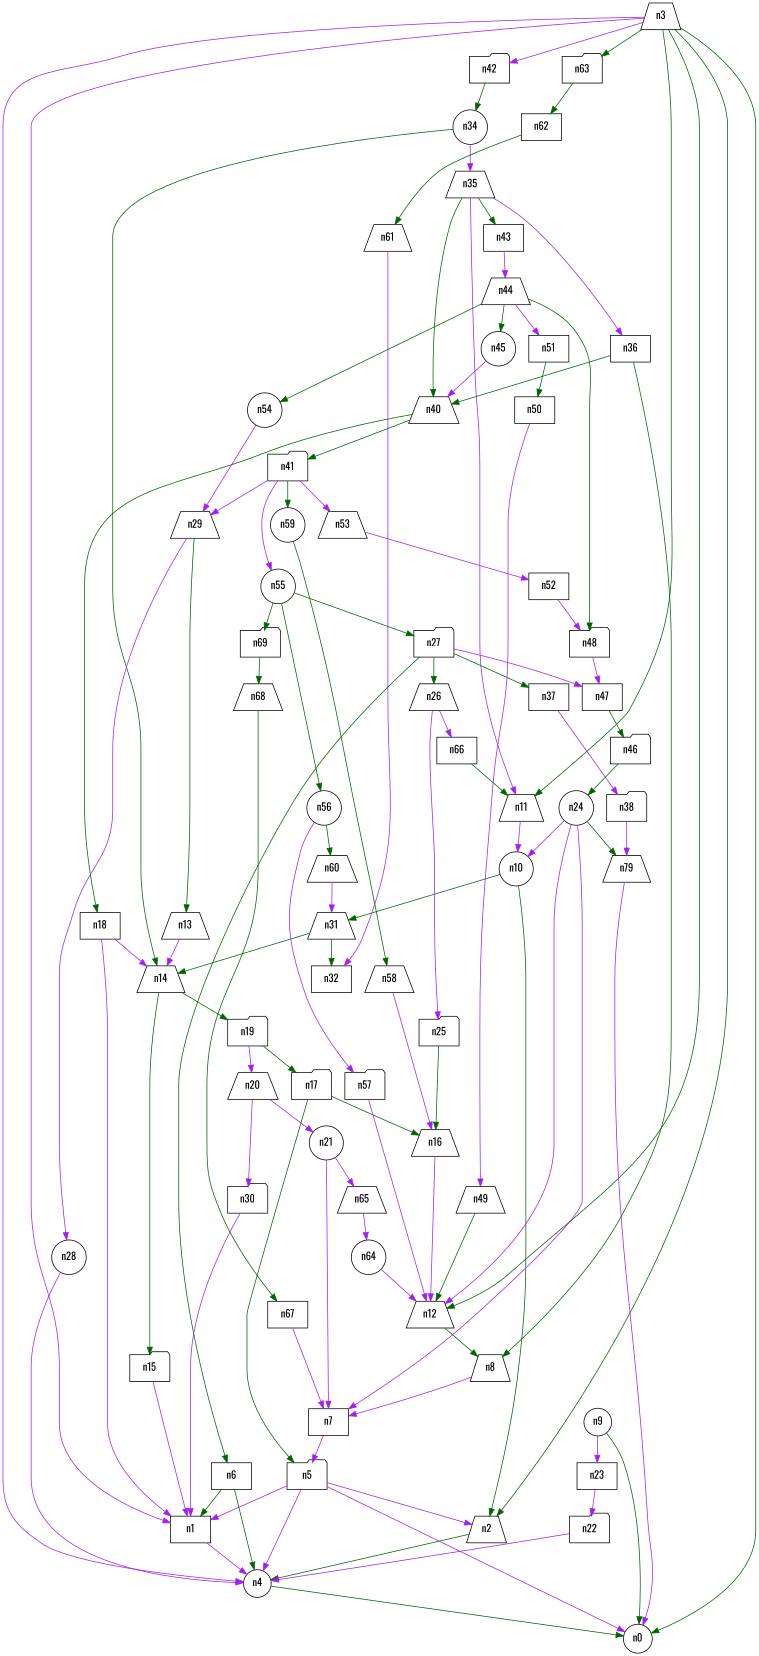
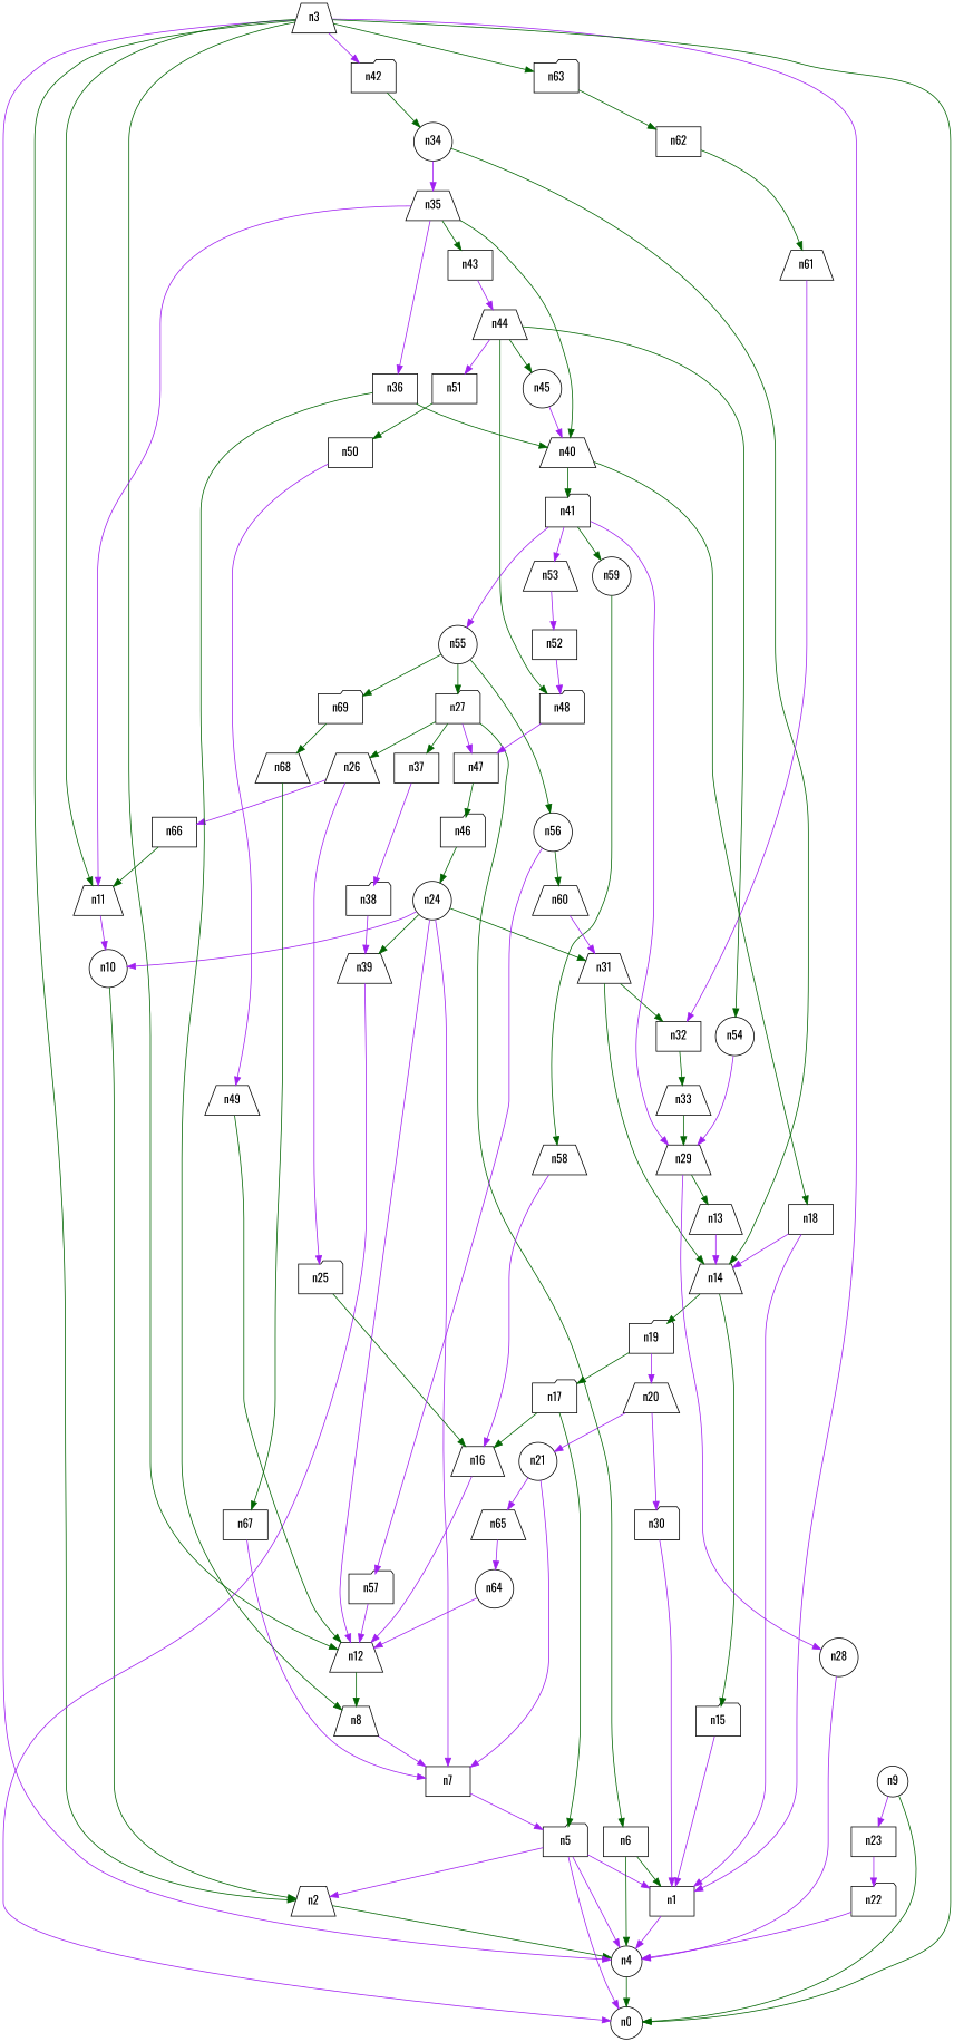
  digraph {
    fontname=Oswald
    node [fontname=Oswald shape=trapezium]
    edge [color=purple fontname=Oswald]
    n1 [shape=box]
    n4 [shape=circle]
    n0 [shape=circle]
    n2
    n3
    n11
    n12
    n42 [shape=folder]
    n63 [shape=folder]
    n10 [shape=circle]
    n8
    n34 [shape=circle]
    n62 [shape=box]
    n31
    n7 [shape=box]
    n14
    n35
    n61
    n5 [shape=folder]
    n6 [shape=box]
    n9 [shape=circle]
    n23 [shape=box]
    n22 [shape=folder]
    n32 [shape=box]
    n15 [shape=folder]
    n19 [shape=folder]
+   n33
    n13
    n17 [shape=folder]
    n20
    n16
    n21 [shape=circle]
    n30 [shape=folder]
    n18 [shape=box]
    n65
    n64 [shape=circle]
    n24 [shape=circle]
-   n39 [label=n79]
+   n39
    n25 [shape=folder]
    n26
    n66 [shape=box]
    n27 [shape=folder]
    n37 [shape=box]
    n47 [shape=box]
    n38 [shape=folder]
    n46 [shape=folder]
    n28 [shape=circle]
    n29
    n36 [shape=box]
    n40
    n43 [shape=box]
    n41 [shape=folder]
    n44
    n53
    n55 [shape=circle]
    n59 [shape=circle]
    n45 [shape=circle]
    n48 [shape=folder]
    n51 [shape=box]
    n54 [shape=circle]
    n52 [shape=box]
    n56 [shape=circle]
    n69 [shape=folder]
    n58
    n57 [shape=folder]
    n60
    n68
    n50 [shape=box]
    n49
    n67 [shape=box]
    n1 -> n4
    n4 -> n0 [color=darkgreen]
    n2 -> n4 [color=darkgreen]
    n3 -> n1
    n3 -> n4
    n3 -> n0 [color=darkgreen]
    n3 -> n2 [color=darkgreen]
    n3 -> n11 [color=darkgreen]
    n3 -> n12 [color=darkgreen]
    n3 -> n42
    n3 -> n63 [color=darkgreen]
    n11 -> n10
    n12 -> n8 [color=darkgreen]
    n42 -> n34 [color=darkgreen]
    n63 -> n62 [color=darkgreen]
    n10 -> n2 [color=darkgreen]
-   n10 -> n31 [color=darkgreen]
+   n24 -> n31 [color=darkgreen]
    n8 -> n7
    n34 -> n14 [color=darkgreen]
    n34 -> n35
    n62 -> n61 [color=darkgreen]
    n31 -> n14 [color=darkgreen]
    n31 -> n32 [color=darkgreen]
    n7 -> n5
    n14 -> n15 [color=darkgreen]
    n14 -> n19 [color=darkgreen]
    n35 -> n11
    n35 -> n36
    n35 -> n40 [color=darkgreen]
    n35 -> n43 [color=darkgreen]
    n61 -> n32
    n5 -> n1
    n5 -> n4
    n5 -> n0
    n5 -> n2
    n6 -> n1 [color=darkgreen]
    n6 -> n4 [color=darkgreen]
    n9 -> n0 [color=darkgreen]
    n9 -> n23
    n23 -> n22
    n22 -> n4
+   n32 -> n33 [color=darkgreen]
    n15 -> n1
    n19 -> n17 [color=darkgreen]
    n19 -> n20
+   n33 -> n29 [color=darkgreen]
    n13 -> n14
    n17 -> n5 [color=darkgreen]
    n17 -> n16 [color=darkgreen]
    n20 -> n21
    n20 -> n30
    n16 -> n12
    n21 -> n7
    n21 -> n65
    n30 -> n1
    n18 -> n1
    n18 -> n14
    n65 -> n64
    n64 -> n12
    n24 -> n12
    n24 -> n10
    n24 -> n7
    n24 -> n39 [color=darkgreen]
    n39 -> n0
    n25 -> n16 [color=darkgreen]
    n26 -> n25
    n26 -> n66
    n66 -> n11 [color=darkgreen]
    n27 -> n6 [color=darkgreen]
    n27 -> n26 [color=darkgreen]
    n27 -> n37 [color=darkgreen]
    n27 -> n47
    n37 -> n38
    n47 -> n46 [color=darkgreen]
    n38 -> n39
    n46 -> n24 [color=darkgreen]
    n28 -> n4
    n29 -> n13 [color=darkgreen]
    n29 -> n28
    n36 -> n8 [color=darkgreen]
    n36 -> n40 [color=darkgreen]
    n40 -> n18 [color=darkgreen]
    n40 -> n41 [color=darkgreen]
    n43 -> n44
    n41 -> n29
    n41 -> n53
    n41 -> n55
    n41 -> n59 [color=darkgreen]
    n44 -> n45 [color=darkgreen]
    n44 -> n48 [color=darkgreen]
    n44 -> n51
    n44 -> n54 [color=darkgreen]
    n53 -> n52
    n55 -> n27 [color=darkgreen]
    n55 -> n56 [color=darkgreen]
    n55 -> n69 [color=darkgreen]
    n59 -> n58 [color=darkgreen]
    n45 -> n40
    n48 -> n47
    n51 -> n50 [color=darkgreen]
    n54 -> n29
    n52 -> n48
    n56 -> n57
    n56 -> n60 [color=darkgreen]
    n69 -> n68 [color=darkgreen]
    n58 -> n16
    n57 -> n12
    n60 -> n31
    n68 -> n67 [color=darkgreen]
    n50 -> n49
    n49 -> n12 [color=darkgreen]
    n67 -> n7
  }
